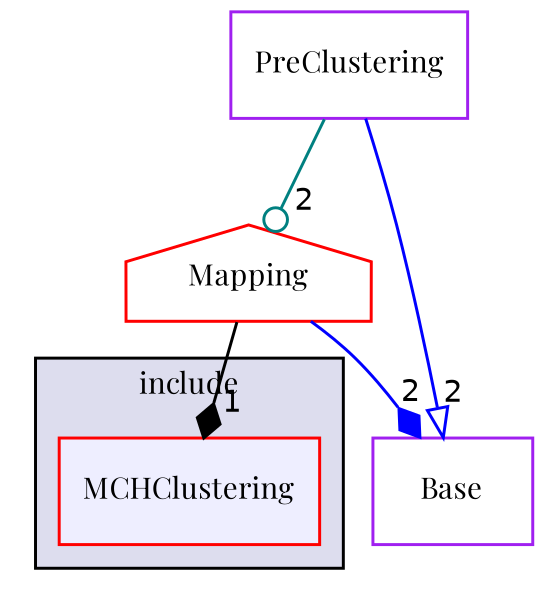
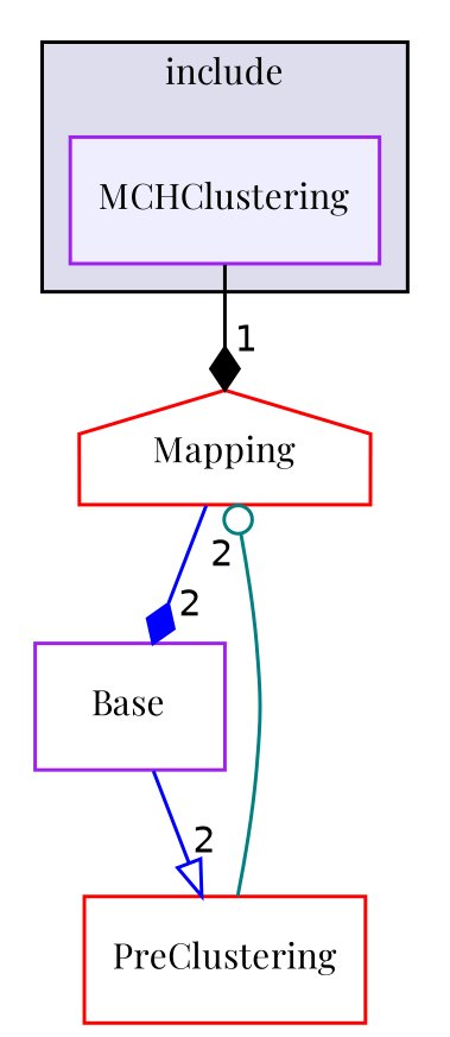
  digraph {
    compound=true
    fontname="Playfair Display"
    node [color=purple fontname="Playfair Display" fontsize=10 shape=box]
    edge [arrowhead=diamond color=blue fontname="Playfair Display" headlabel=2 labeldistance=1.5 labelfontname=Helvetica labelfontsize=10]
-   n1 [color=red fillcolor="#eeeeff" label=MCHClustering pencolor=black style=filled]
+   n1 [fillcolor="#eeeeff" label=MCHClustering pencolor=black style=filled]
    n2 [color=red label=Mapping shape=house]
-   n3 [label=PreClustering]
+   n3 [color=red label=PreClustering]
    n4 [label=Base]
    subgraph cluster_1 {
      bgcolor="#ddddee"
      fontsize=10
      label=include
      pencolor=black
      n1
    }
-   n2 -> n1 [color=black headlabel=1]
+   n1 -> n2 [color=black headlabel=1]
    n2 -> n4
    n3 -> n2 [arrowhead=odot color=teal]
-   n3 -> n4 [arrowhead=onormal]
+   n4 -> n3 [arrowhead=onormal]
  }
